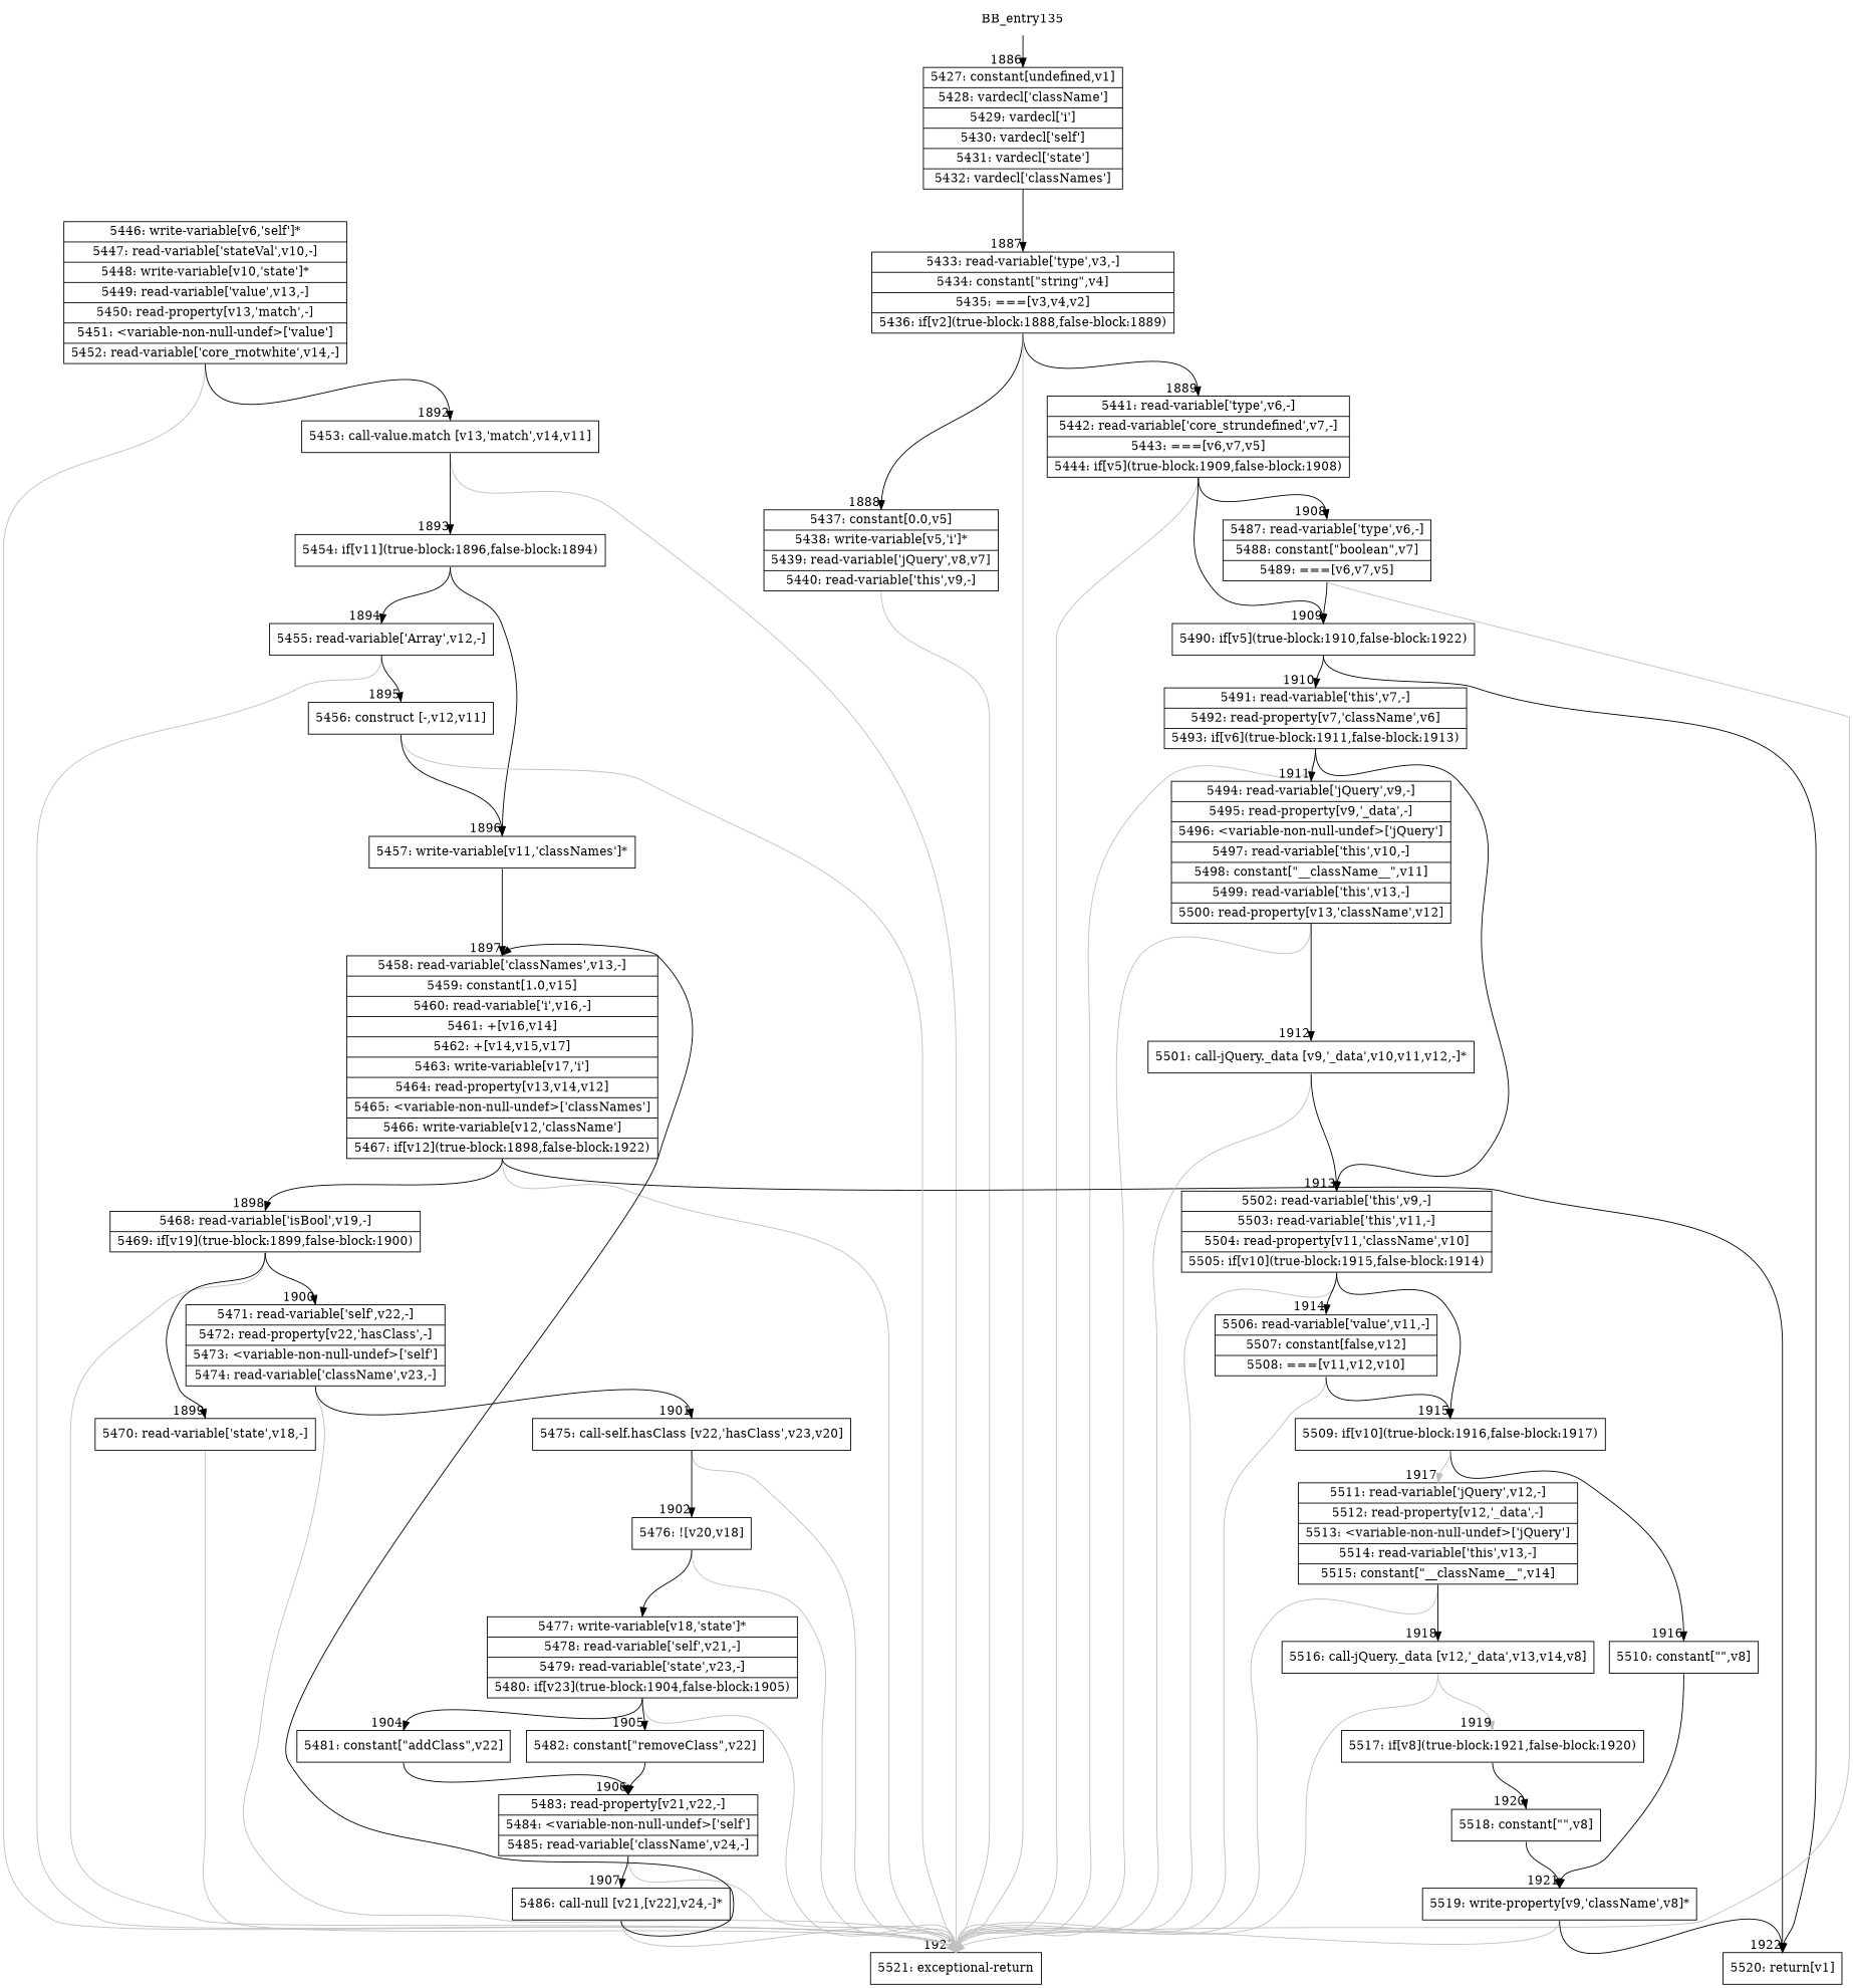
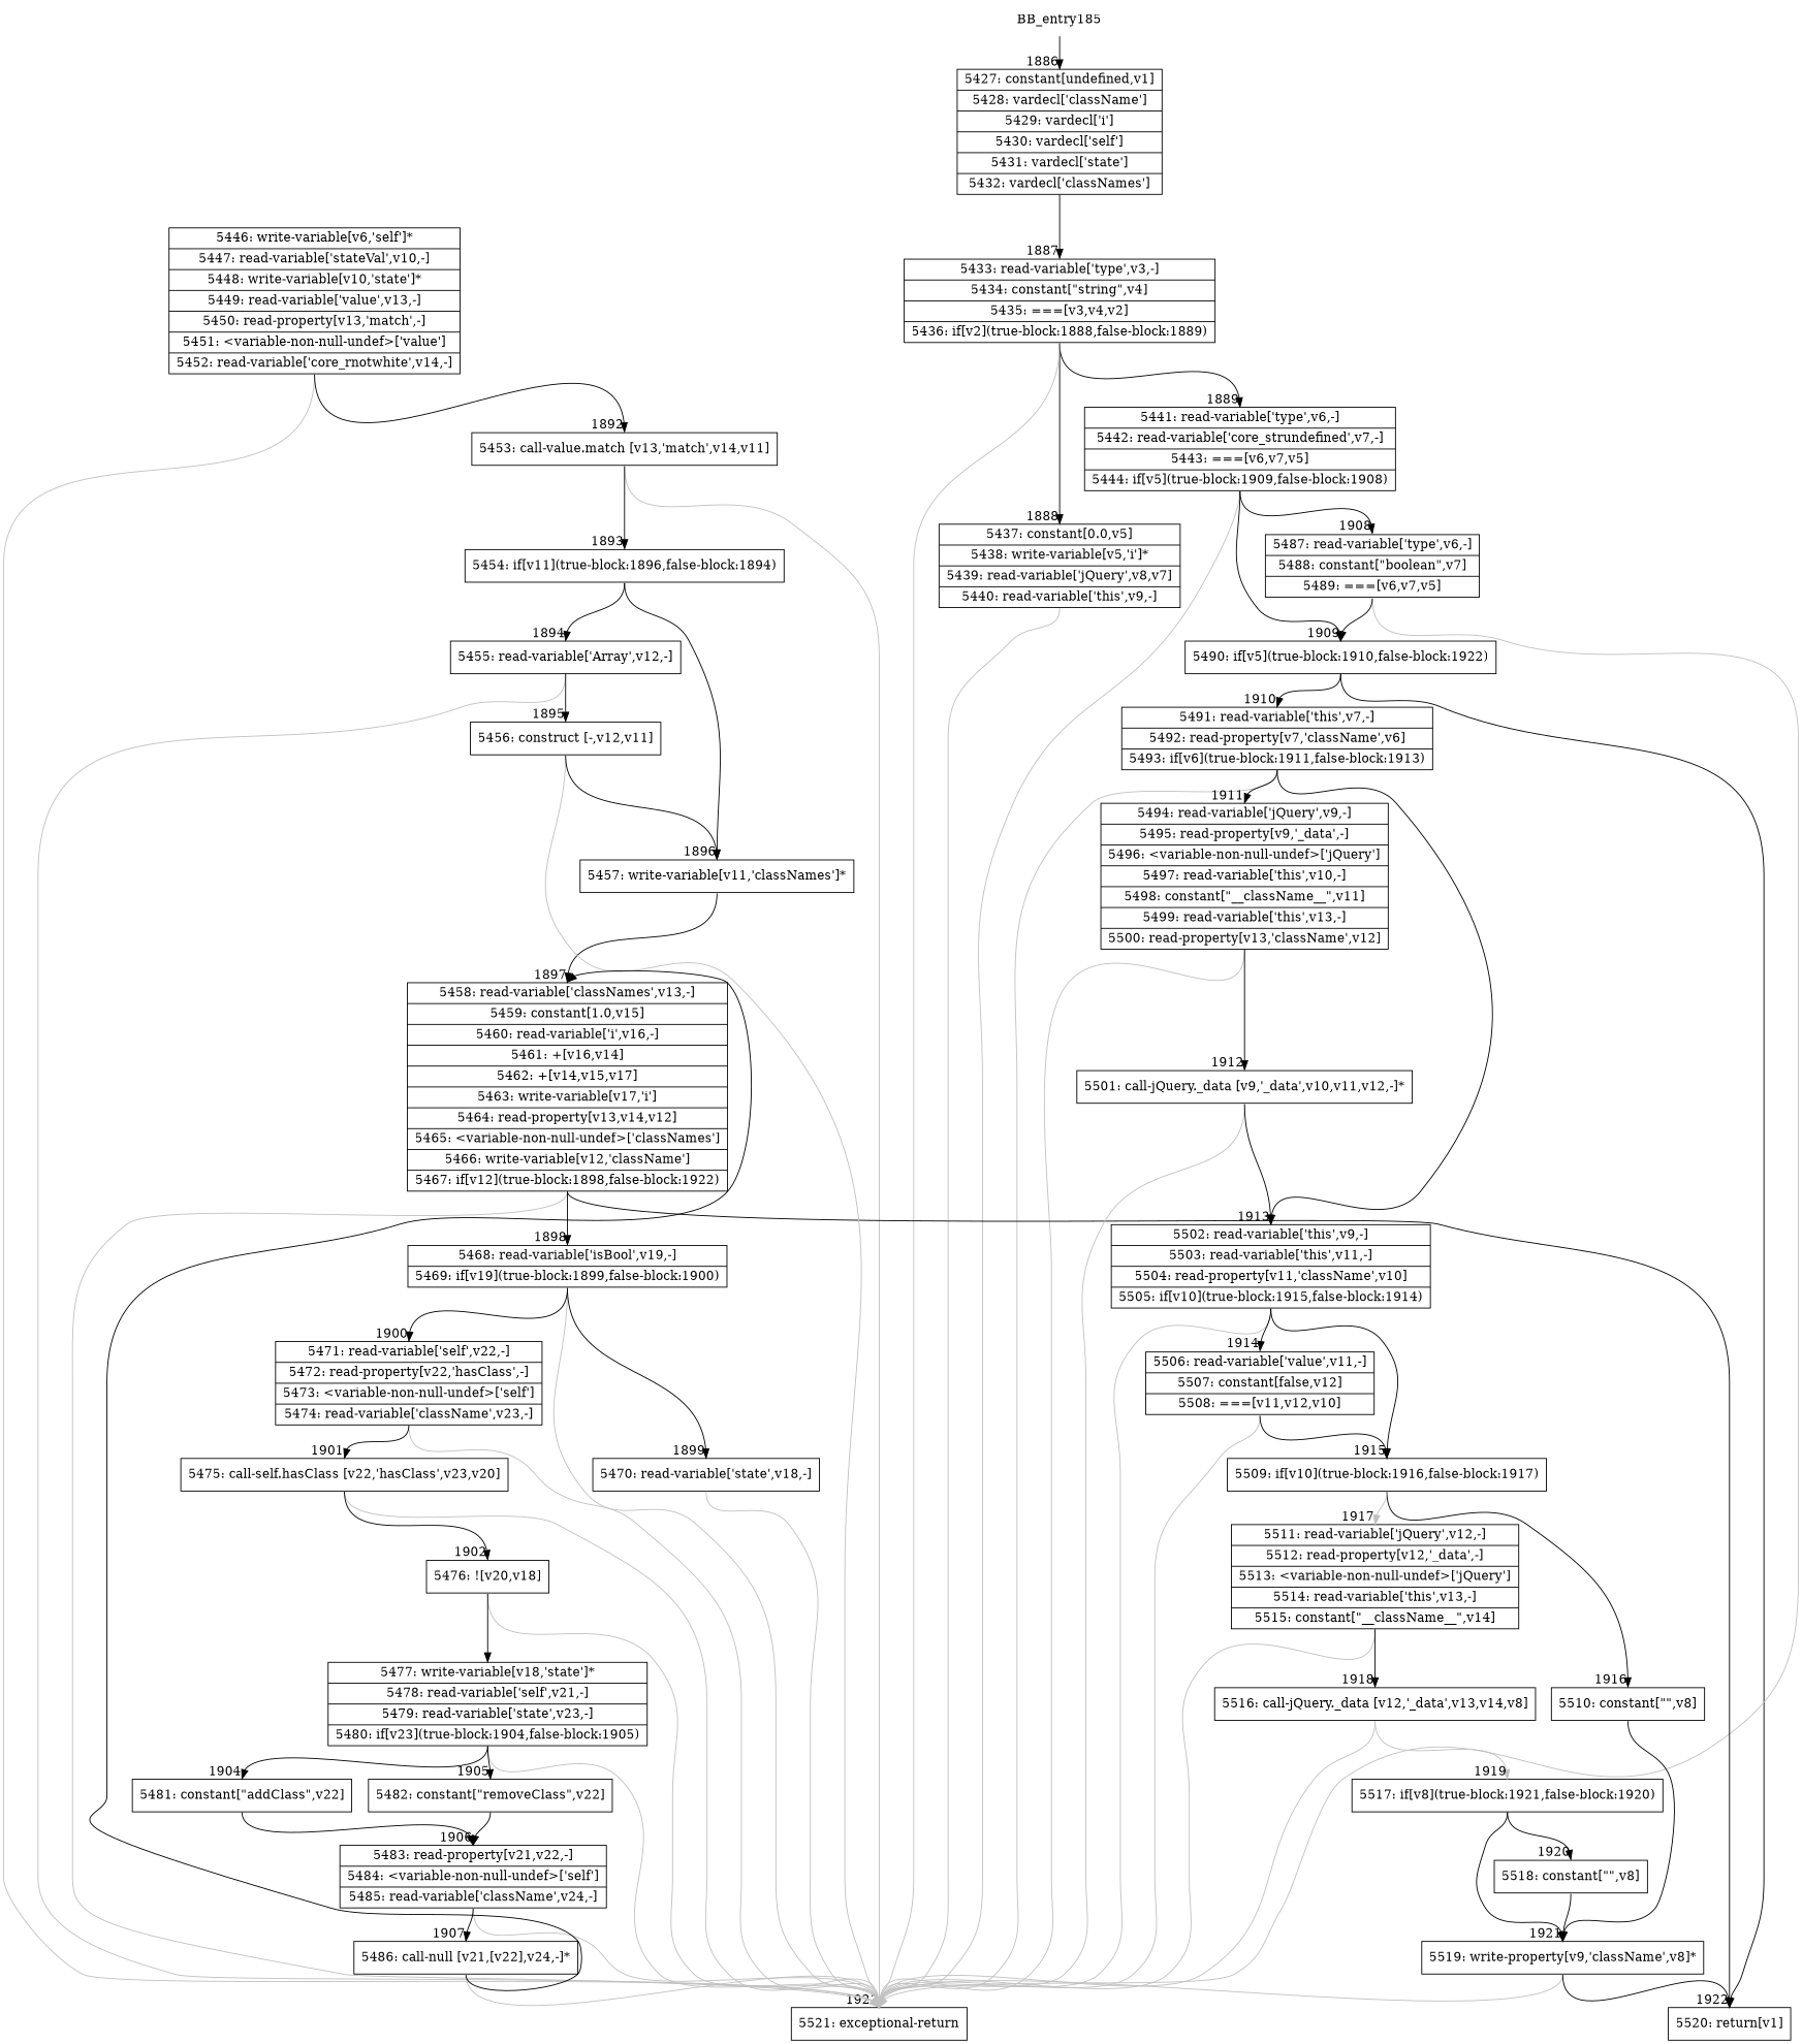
  digraph {
    rankdir=TD
    node [shape=record]
    edge [headport=n tailport=s]
-   BB_entry135 [shape=none]
+   BB_entry135 [shape=none label=BB_entry185]
    n2 [label="{5427: constant[undefined,v1]|5428: vardecl['className']|5429: vardecl['i']|5430: vardecl['self']|5431: vardecl['state']|5432: vardecl['classNames']}"]
    n3 [label="{5433: read-variable['type',v3,-]|5434: constant[\"string\",v4]|5435: ===[v3,v4,v2]|5436: if[v2](true-block:1888,false-block:1889)}"]
    n4 [label="{5437: constant[0.0,v5]|5438: write-variable[v5,'i']*|5439: read-variable['jQuery',v8,v7]|5440: read-variable['this',v9,-]}"]
    n5 [label="{5441: read-variable['type',v6,-]|5442: read-variable['core_strundefined',v7,-]|5443: ===[v6,v7,v5]|5444: if[v5](true-block:1909,false-block:1908)}"]
    n6 [label="{5521: exceptional-return}"]
    n7 [label="{5490: if[v5](true-block:1910,false-block:1922)}"]
    n8 [label="{5487: read-variable['type',v6,-]|5488: constant[\"boolean\",v7]|5489: ===[v6,v7,v5]}"]
    n9 [label="{5520: return[v1]}"]
    n10 [label="{5491: read-variable['this',v7,-]|5492: read-property[v7,'className',v6]|5493: if[v6](true-block:1911,false-block:1913)}"]
    n11 [label="{5446: write-variable[v6,'self']*|5447: read-variable['stateVal',v10,-]|5448: write-variable[v10,'state']*|5449: read-variable['value',v13,-]|5450: read-property[v13,'match',-]|5451: \<variable-non-null-undef\>['value']|5452: read-variable['core_rnotwhite',v14,-]}"]
    n12 [label="{5453: call-value.match [v13,'match',v14,v11]}"]
    n13 [label="{5494: read-variable['jQuery',v9,-]|5495: read-property[v9,'_data',-]|5496: \<variable-non-null-undef\>['jQuery']|5497: read-variable['this',v10,-]|5498: constant[\"__className__\",v11]|5499: read-variable['this',v13,-]|5500: read-property[v13,'className',v12]}"]
    n14 [label="{5502: read-variable['this',v9,-]|5503: read-variable['this',v11,-]|5504: read-property[v11,'className',v10]|5505: if[v10](true-block:1915,false-block:1914)}"]
    n15 [label="{5454: if[v11](true-block:1896,false-block:1894)}"]
    n16 [label="{5457: write-variable[v11,'classNames']*}"]
    n17 [label="{5455: read-variable['Array',v12,-]}"]
    n18 [label="{5458: read-variable['classNames',v13,-]|5459: constant[1.0,v15]|5460: read-variable['i',v16,-]|5461: +[v16,v14]|5462: +[v14,v15,v17]|5463: write-variable[v17,'i']|5464: read-property[v13,v14,v12]|5465: \<variable-non-null-undef\>['classNames']|5466: write-variable[v12,'className']|5467: if[v12](true-block:1898,false-block:1922)}"]
    n19 [label="{5456: construct [-,v12,v11]}"]
    n20 [label="{5468: read-variable['isBool',v19,-]|5469: if[v19](true-block:1899,false-block:1900)}"]
    n21 [label="{5470: read-variable['state',v18,-]}"]
    n22 [label="{5471: read-variable['self',v22,-]|5472: read-property[v22,'hasClass',-]|5473: \<variable-non-null-undef\>['self']|5474: read-variable['className',v23,-]}"]
    n23 [label="{5475: call-self.hasClass [v22,'hasClass',v23,v20]}"]
    n24 [label="{5477: write-variable[v18,'state']*|5478: read-variable['self',v21,-]|5479: read-variable['state',v23,-]|5480: if[v23](true-block:1904,false-block:1905)}"]
    n25 [label="{5481: constant[\"addClass\",v22]}"]
    n26 [label="{5482: constant[\"removeClass\",v22]}"]
    n27 [label="{5476: ![v20,v18]}"]
    n28 [label="{5483: read-property[v21,v22,-]|5484: \<variable-non-null-undef\>['self']|5485: read-variable['className',v24,-]}"]
    n29 [label="{5486: call-null [v21,[v22],v24,-]*}"]
    n30 [label="{5501: call-jQuery._data [v9,'_data',v10,v11,v12,-]*}"]
    n31 [label="{5509: if[v10](true-block:1916,false-block:1917)}"]
    n32 [label="{5506: read-variable['value',v11,-]|5507: constant[false,v12]|5508: ===[v11,v12,v10]}"]
    n33 [label="{5510: constant[\"\",v8]}"]
    n34 [label="{5511: read-variable['jQuery',v12,-]|5512: read-property[v12,'_data',-]|5513: \<variable-non-null-undef\>['jQuery']|5514: read-variable['this',v13,-]|5515: constant[\"__className__\",v14]}"]
    n35 [label="{5519: write-property[v9,'className',v8]*}"]
    n36 [label="{5516: call-jQuery._data [v12,'_data',v13,v14,v8]}"]
    n37 [label="{5517: if[v8](true-block:1921,false-block:1920)}"]
    n38 [label="{5518: constant[\"\",v8]}"]
    BB_entry135 -> n2 [headlabel="    1886"]
    n2 -> n3 [headlabel="      1887"]
    n3 -> n4 [headlabel="      1888"]
    n3 -> n5 [headlabel="      1889"]
    n3 -> n6 [color=gray headlabel="      1923"]
    n4 -> n6 [color=gray]
    n5 -> n6 [color=gray]
    n5 -> n7 [headlabel="      1909"]
    n5 -> n8 [headlabel="      1908"]
    n7 -> n9
    n7 -> n10 [headlabel="      1910"]
    n8 -> n6 [color=gray]
    n8 -> n7
    n10 -> n6 [color=gray]
    n10 -> n13 [headlabel="      1911"]
    n10 -> n14 [headlabel="      1913"]
    n11 -> n6 [color=gray]
    n11 -> n12 [headlabel="      1892"]
    n12 -> n6 [color=gray]
    n12 -> n15 [headlabel="      1893"]
    n13 -> n6 [color=gray]
    n13 -> n30 [headlabel="      1912"]
    n14 -> n6 [color=gray]
    n14 -> n31 [headlabel="      1915"]
    n14 -> n32 [headlabel="      1914"]
    n15 -> n16 [headlabel="      1896"]
    n15 -> n17 [headlabel="      1894"]
    n16 -> n18 [headlabel="      1897"]
    n17 -> n6 [color=gray]
    n17 -> n19 [headlabel="      1895"]
    n18 -> n6 [color=gray]
    n18 -> n9 [headlabel="      1922"]
    n18 -> n20 [headlabel="      1898"]
    n19 -> n6 [color=gray]
    n19 -> n16
    n20 -> n6 [color=gray]
    n20 -> n21 [headlabel="      1899"]
    n20 -> n22 [headlabel="      1900"]
    n21 -> n6 [color=gray]
    n22 -> n6 [color=gray]
    n22 -> n23 [headlabel="      1901"]
    n23 -> n6 [color=gray]
    n23 -> n27 [headlabel="      1902"]
    n24 -> n6 [color=gray]
    n24 -> n25 [headlabel="      1904"]
    n24 -> n26 [headlabel="      1905"]
    n25 -> n28 [headlabel="      1906"]
    n26 -> n28
    n27 -> n6 [color=gray]
    n27 -> n24
    n28 -> n6 [color=gray]
    n28 -> n29 [headlabel="      1907"]
    n29 -> n6 [color=gray]
    n29 -> n18
    n30 -> n6 [color=gray]
    n30 -> n14
    n31 -> n33 [headlabel="      1916"]
    n31 -> n34 [color=gray headlabel="      1917"]
    n32 -> n6 [color=gray]
    n32 -> n31
    n33 -> n35 [headlabel="      1921"]
    n34 -> n6 [color=gray]
    n34 -> n36 [headlabel="      1918"]
    n35 -> n6 [color=gray]
    n35 -> n9
    n36 -> n6 [color=gray]
    n36 -> n37 [color=gray headlabel="      1919"]
+   n37 -> n35
    n37 -> n38 [headlabel="      1920"]
    n38 -> n35
  }
